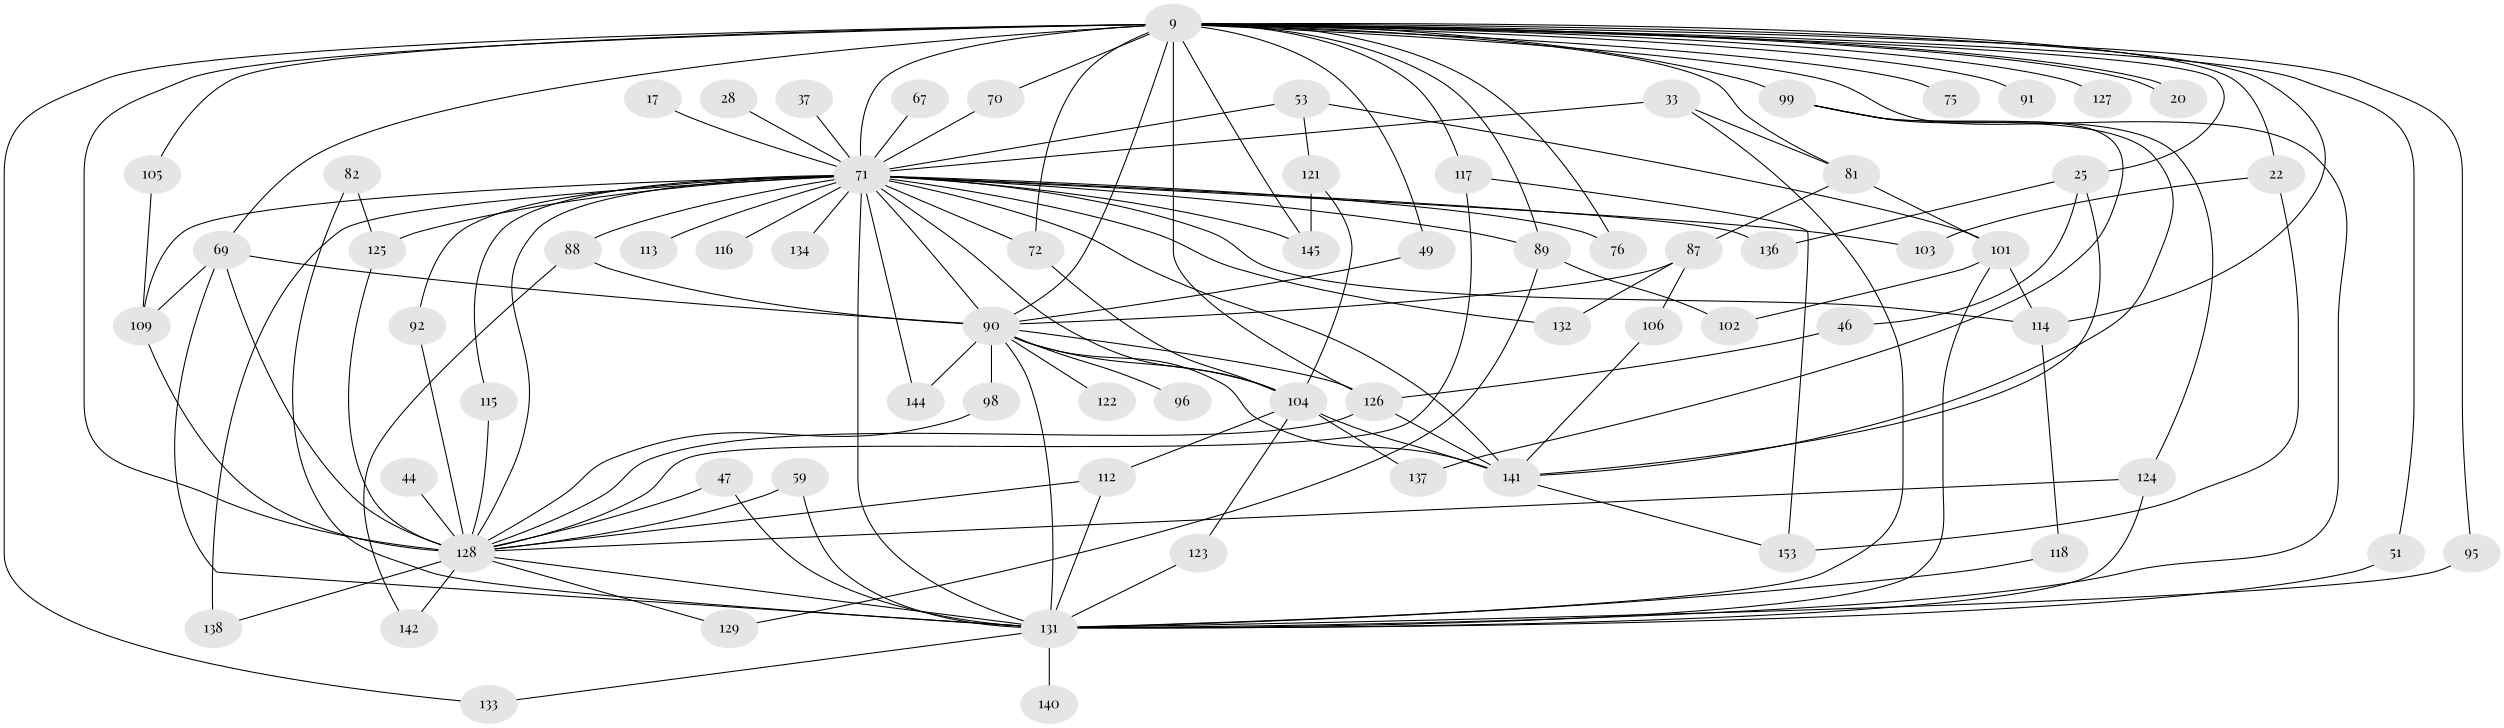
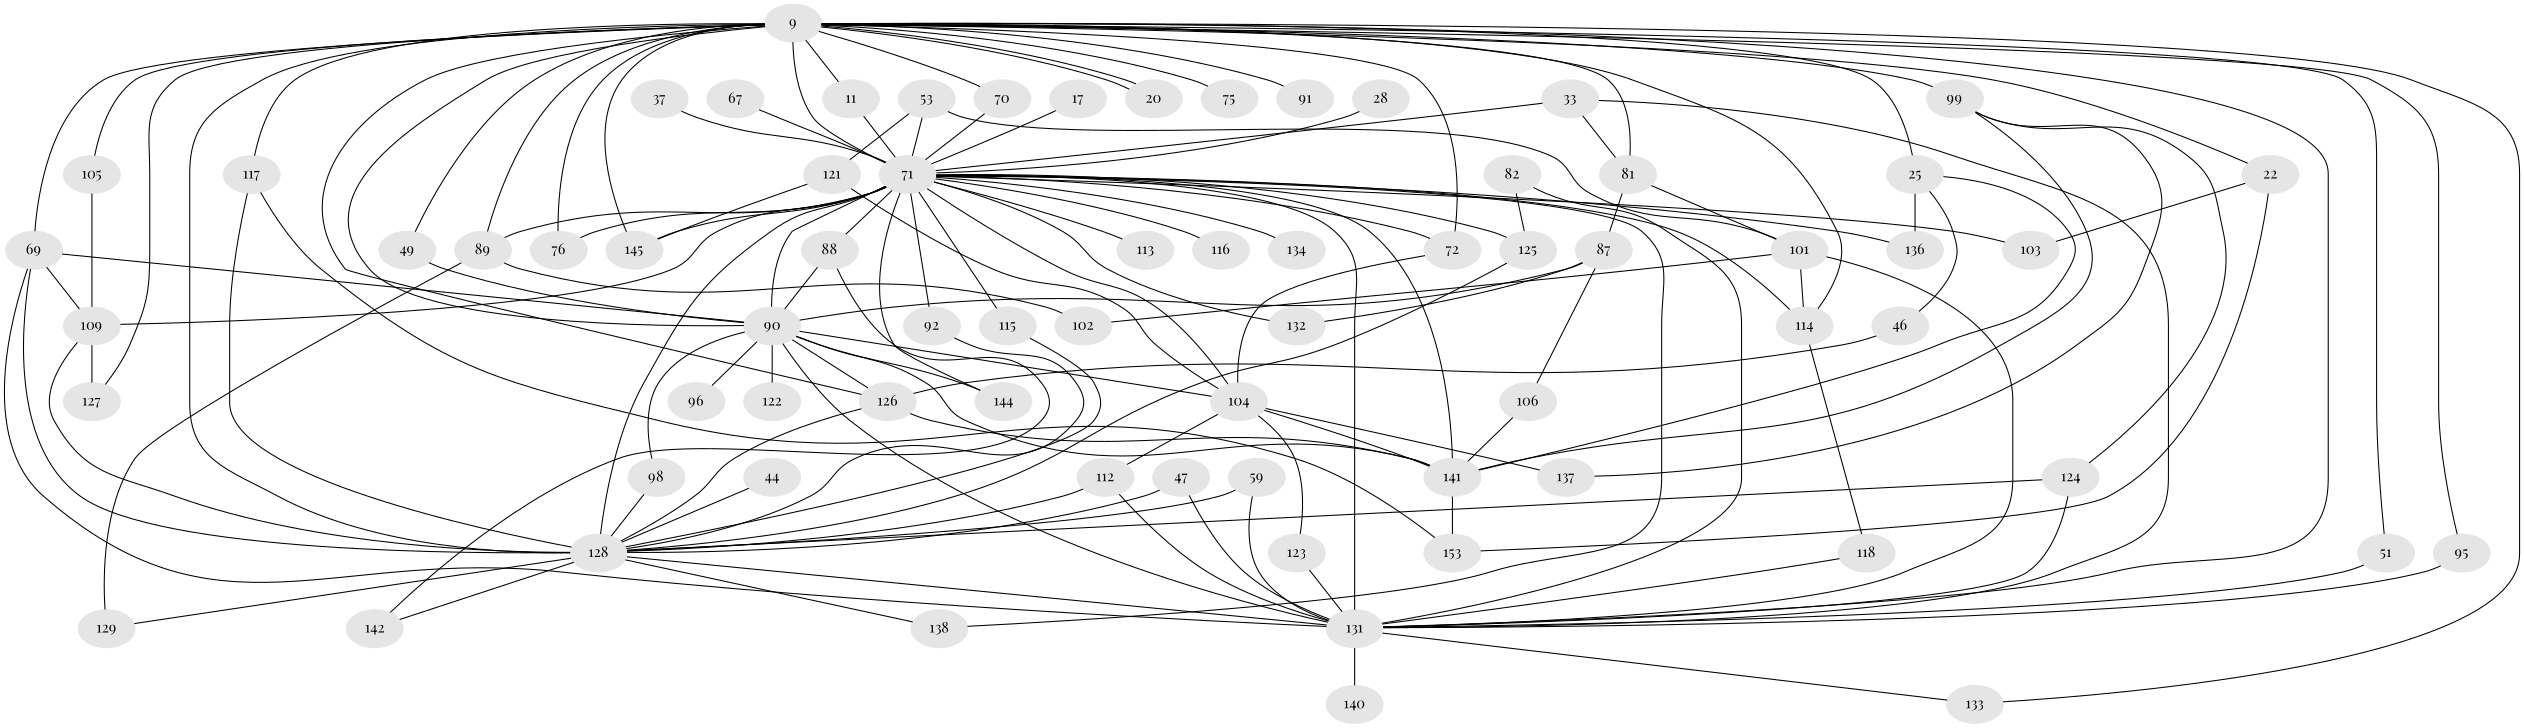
  graph {
    fontname="Playfair Display"
    node [color=gray90 fontname="Playfair Display" style=filled]
    edge [fontname="Playfair Display"]
    9 [super="+2"]
+   11
    20
    22
    25
    49 [super="+16"]
    51
    69 [super="+29+58"]
    70
    71 [super="+13+7+10"]
    72 [super="+36"]
    75
    76
    81 [super="+35"]
    89 [super="+24+42"]
    90 [super="+68+6+65"]
    91
    95
    99 [super="+73+15"]
    105
    114 [super="+84"]
    117 [super="+86"]
    126 [super="+66+38+110"]
    127
    128 [super="+50+78+107"]
    131 [super="+100+8+61"]
    133
    145 [super="+130"]
    103
    n30 [label=153 super="+135"]
    46
    136 [super="+111"]
    141 [super="+74+139+80"]
    109 [super="+97+108"]
    104 [super="+77+85+93"]
    88 [super="+18"]
    92
    113
    115
    116
    125 [super="+39"]
    132
    134
    138
    144
    101 [super="+43"]
    87
    102
    129
    96
    98
    122
    124 [super="+120"]
    137
    118
    142
    140
    17
    28 [super="+23"]
    33
    37
    44
    47
    53
    121
    112 [super="+34"]
    123
    59
    67
    106
    82
+   9 -- 11
    9 -- 20
    9 -- 20
    9 -- 22 [weight=2]
    9 -- 25 [weight=2]
    9 -- 49
    9 -- 51
    9 -- 69
    9 -- 70
    9 -- 71 [weight=9]
    9 -- 72 [weight=2]
    9 -- 75 [weight=2]
    9 -- 76
    9 -- 81 [weight=2]
    9 -- 89
    9 -- 90 [weight=6]
    9 -- 91
    9 -- 95
    9 -- 99 [weight=4]
    9 -- 105
    9 -- 114
    9 -- 117 [weight=2]
    9 -- 126 [weight=4]
    9 -- 127
    9 -- 128 [weight=8]
    9 -- 131 [weight=4]
    9 -- 133
    9 -- 145
+   11 -- 71
    22 -- 103
    22 -- n30
    25 -- 46
    25 -- 136
    25 -- 141
    49 -- 90 [weight=2]
    51 -- 131
    69 -- 90 [weight=2]
    69 -- 128 [weight=2]
    69 -- 131
    69 -- 109
    70 -- 71
    71 -- 72
    71 -- 76
    71 -- 89 [weight=4]
    71 -- 90 [weight=10]
    71 -- 114
    71 -- 128 [weight=5]
    71 -- 131 [weight=10]
    71 -- 145 [weight=3]
    71 -- 103
    71 -- 136 [weight=2]
    71 -- 141 [weight=3]
    71 -- 109 [weight=2]
    71 -- 104 [weight=2]
    71 -- 88 [weight=2]
    71 -- 92
    71 -- 113 [weight=2]
    71 -- 115
    71 -- 116 [weight=2]
    71 -- 125 [weight=2]
    71 -- 132
    71 -- 134
    71 -- 138
    71 -- 144
    72 -- 104
    81 -- 101
    81 -- 87
    89 -- 102
    89 -- 129
    90 -- 126
    90 -- 131 [weight=5]
    90 -- 141
    90 -- 104
    90 -- 144
    90 -- 96
    90 -- 98
    90 -- 122 [weight=2]
    95 -- 131
    99 -- 141
    99 -- 124
    99 -- 137
    105 -- 109
    114 -- 118
    117 -- 128
    117 -- n30
    126 -- 128 [weight=3]
    126 -- 141 [weight=2]
    128 -- 131
    128 -- 138
    128 -- 129
    128 -- 142
    131 -- 133
    131 -- 140 [weight=2]
    46 -- 126
    141 -- n30
+   109 -- 127
    109 -- 128
    104 -- 141
    104 -- 137
    104 -- 112
    104 -- 123
    88 -- 90
    88 -- 142
    92 -- 128
    115 -- 128
    125 -- 128
    101 -- 114
    101 -- 131
    101 -- 102
    87 -- 90
    87 -- 132
    87 -- 106
    98 -- 128
    124 -- 128
    124 -- 131
    118 -- 131
    17 -- 71 [weight=2]
    28 -- 71 [weight=3]
    33 -- 71
    33 -- 81
    33 -- 131
    37 -- 71
    44 -- 128 [weight=3]
    47 -- 128
    47 -- 131
    53 -- 71 [weight=2]
    53 -- 101
    53 -- 121
    121 -- 145
    121 -- 104
    112 -- 128
    112 -- 131 [weight=3]
    123 -- 131
    59 -- 128
    59 -- 131
    67 -- 71 [weight=2]
    106 -- 141
    82 -- 131
    82 -- 125
  }
